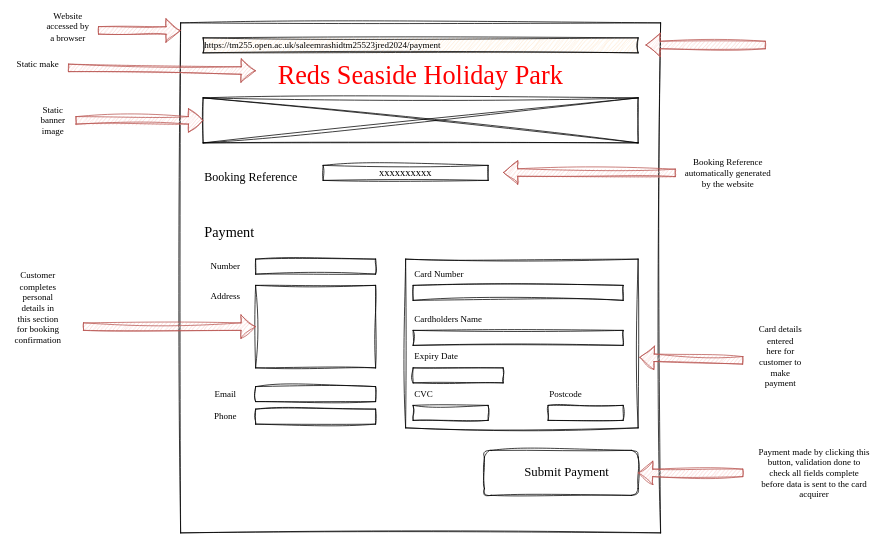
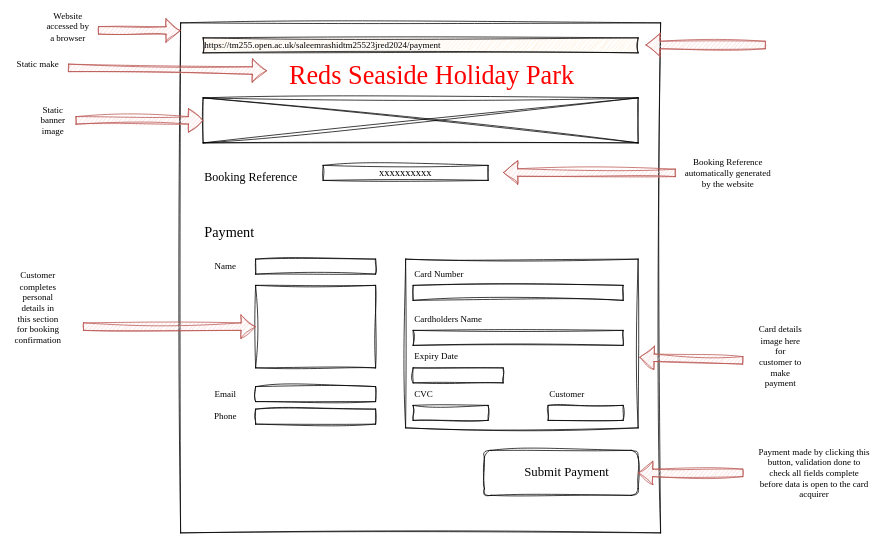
  <mxCell id="0" />
  <mxCell id="1" parent="0" />
  <mxCell id="2" value="" style="rounded=0;whiteSpace=wrap;html=1;sketch=1;hachureGap=4;jiggle=2;curveFitting=1;fontFamily=Architects Daughter;fontSource=https%3A%2F%2Ffonts.googleapis.com%2Fcss%3Ffamily%3DArchitects%2BDaughter;" vertex="1" parent="1"><mxGeometry x="240" y="30" width="640" height="680" as="geometry" /></mxCell>
  <mxCell id="3" value="https://tm255.open.ac.uk/saleemrashidtm25523jred2024/payment" style="rounded=0;whiteSpace=wrap;html=1;sketch=1;hachureGap=4;jiggle=2;curveFitting=1;fontFamily=Architects Daughter;fontSource=https%3A%2F%2Ffonts.googleapis.com%2Fcss%3Ffamily%3DArchitects%2BDaughter;align=left;fillColor=#ffe6cc;" vertex="1" parent="1"><mxGeometry x="270" y="50" width="580" height="20" as="geometry" /></mxCell>
  <mxCell id="4" value="" style="rounded=0;whiteSpace=wrap;html=1;sketch=1;hachureGap=4;jiggle=2;curveFitting=1;fontFamily=Architects Daughter;fontSource=https%3A%2F%2Ffonts.googleapis.com%2Fcss%3Ffamily%3DArchitects%2BDaughter;" vertex="1" parent="1"><mxGeometry x="270" y="130" width="580" height="60" as="geometry" /></mxCell>
- <mxCell id="5" value="&lt;font color=&quot;#ff0000&quot; style=&quot;font-size: 35px;&quot;&gt;Reds Seaside Holiday Park&lt;/font&gt;" style="text;html=1;align=center;verticalAlign=middle;whiteSpace=wrap;rounded=0;fontFamily=Architects Daughter;fontSource=https%3A%2F%2Ffonts.googleapis.com%2Fcss%3Ffamily%3DArchitects%2BDaughter;" vertex="1" parent="1"><mxGeometry x="270" y="80" width="580" height="40" as="geometry" /></mxCell>
+ <mxCell id="5" value="&lt;font color=&quot;#ff0000&quot; style=&quot;font-size: 35px;&quot;&gt;Reds Seaside Holiday Park&lt;/font&gt;" style="text;html=1;align=center;verticalAlign=middle;whiteSpace=wrap;rounded=0;fontFamily=Architects Daughter;fontSource=https%3A%2F%2Ffonts.googleapis.com%2Fcss%3Ffamily%3DArchitects%2BDaughter;" vertex="1" parent="1"><mxGeometry x="285" y="80" width="580" height="40" as="geometry" /></mxCell>
  <mxCell id="6" value="" style="endArrow=none;html=1;rounded=0;sketch=1;hachureGap=4;jiggle=2;curveFitting=1;fontFamily=Architects Daughter;fontSource=https%3A%2F%2Ffonts.googleapis.com%2Fcss%3Ffamily%3DArchitects%2BDaughter;exitX=0;exitY=1;exitDx=0;exitDy=0;entryX=1;entryY=0;entryDx=0;entryDy=0;" edge="1" parent="1" source="4" target="4"><mxGeometry width="50" height="50" relative="1" as="geometry"><mxPoint x="520" y="350" as="sourcePoint" /><mxPoint x="570" y="300" as="targetPoint" /></mxGeometry></mxCell>
  <mxCell id="7" value="" style="endArrow=none;html=1;rounded=0;sketch=1;hachureGap=4;jiggle=2;curveFitting=1;fontFamily=Architects Daughter;fontSource=https%3A%2F%2Ffonts.googleapis.com%2Fcss%3Ffamily%3DArchitects%2BDaughter;exitX=0;exitY=0;exitDx=0;exitDy=0;entryX=1;entryY=1;entryDx=0;entryDy=0;" edge="1" parent="1" source="4" target="4"><mxGeometry width="50" height="50" relative="1" as="geometry"><mxPoint x="520" y="350" as="sourcePoint" /><mxPoint x="570" y="300" as="targetPoint" /></mxGeometry></mxCell>
  <mxCell id="8" value="mm/yyyy" style="text;html=1;align=center;verticalAlign=middle;whiteSpace=wrap;rounded=0;fontFamily=Architects Daughter;fontSource=https%3A%2F%2Ffonts.googleapis.com%2Fcss%3Ffamily%3DArchitects%2BDaughter;" vertex="1" parent="1"><mxGeometry x="580" y="395" width="60" height="30" as="geometry" /></mxCell>
  <mxCell id="9" value="" style="rounded=1;whiteSpace=wrap;html=1;sketch=1;hachureGap=4;jiggle=2;curveFitting=1;fontFamily=Architects Daughter;fontSource=https%3A%2F%2Ffonts.googleapis.com%2Fcss%3Ffamily%3DArchitects%2BDaughter;" vertex="1" parent="1"><mxGeometry x="645" y="600" width="205" height="60" as="geometry" /></mxCell>
  <mxCell id="10" value="Submit Payment" style="text;html=1;align=center;verticalAlign=middle;whiteSpace=wrap;rounded=0;fontFamily=Architects Daughter;fontSource=https%3A%2F%2Ffonts.googleapis.com%2Fcss%3Ffamily%3DArchitects%2BDaughter;" vertex="1" parent="1"><mxGeometry x="710" y="535" width="60" height="30" as="geometry" /></mxCell>
  <mxCell id="11" value="" style="group" vertex="1" connectable="0" parent="1"><mxGeometry x="270" y="280" width="580" height="290" as="geometry" /></mxCell>
  <mxCell id="12" value="&lt;font style=&quot;font-size: 19px;&quot;&gt;Payment&lt;/font&gt;" style="text;html=1;align=left;verticalAlign=middle;whiteSpace=wrap;rounded=0;fontFamily=Architects Daughter;fontSource=https%3A%2F%2Ffonts.googleapis.com%2Fcss%3Ffamily%3DArchitects%2BDaughter;" vertex="1" parent="11"><mxGeometry width="280" height="60" as="geometry" /></mxCell>
- <mxCell id="13" value="Number" style="text;html=1;align=center;verticalAlign=middle;whiteSpace=wrap;rounded=0;fontFamily=Architects Daughter;fontSource=https%3A%2F%2Ffonts.googleapis.com%2Fcss%3Ffamily%3DArchitects%2BDaughter;" vertex="1" parent="11"><mxGeometry y="60" width="60" height="30" as="geometry" /></mxCell>
+ <mxCell id="13" value="Name" style="text;html=1;align=center;verticalAlign=middle;whiteSpace=wrap;rounded=0;fontFamily=Architects Daughter;fontSource=https%3A%2F%2Ffonts.googleapis.com%2Fcss%3Ffamily%3DArchitects%2BDaughter;" vertex="1" parent="11"><mxGeometry y="60" width="60" height="30" as="geometry" /></mxCell>
  <mxCell id="14" value="" style="rounded=0;whiteSpace=wrap;html=1;sketch=1;hachureGap=4;jiggle=2;curveFitting=1;fontFamily=Architects Daughter;fontSource=https%3A%2F%2Ffonts.googleapis.com%2Fcss%3Ffamily%3DArchitects%2BDaughter;" vertex="1" parent="11"><mxGeometry x="70" y="65" width="160" height="20" as="geometry" /></mxCell>
- <mxCell id="15" value="Address" style="text;html=1;align=center;verticalAlign=middle;whiteSpace=wrap;rounded=0;fontFamily=Architects Daughter;fontSource=https%3A%2F%2Ffonts.googleapis.com%2Fcss%3Ffamily%3DArchitects%2BDaughter;" vertex="1" parent="11"><mxGeometry y="100" width="60" height="30" as="geometry" /></mxCell>
  <mxCell id="16" value="" style="rounded=0;whiteSpace=wrap;html=1;sketch=1;hachureGap=4;jiggle=2;curveFitting=1;fontFamily=Architects Daughter;fontSource=https%3A%2F%2Ffonts.googleapis.com%2Fcss%3Ffamily%3DArchitects%2BDaughter;" vertex="1" parent="11"><mxGeometry x="70" y="100" width="160" height="110" as="geometry" /></mxCell>
  <mxCell id="17" value="Email" style="text;html=1;align=center;verticalAlign=middle;whiteSpace=wrap;rounded=0;fontFamily=Architects Daughter;fontSource=https%3A%2F%2Ffonts.googleapis.com%2Fcss%3Ffamily%3DArchitects%2BDaughter;" vertex="1" parent="11"><mxGeometry y="230" width="60" height="30" as="geometry" /></mxCell>
  <mxCell id="18" value="" style="rounded=0;whiteSpace=wrap;html=1;sketch=1;hachureGap=4;jiggle=2;curveFitting=1;fontFamily=Architects Daughter;fontSource=https%3A%2F%2Ffonts.googleapis.com%2Fcss%3Ffamily%3DArchitects%2BDaughter;" vertex="1" parent="11"><mxGeometry x="70" y="235" width="160" height="20" as="geometry" /></mxCell>
  <mxCell id="19" value="Phone" style="text;html=1;align=center;verticalAlign=middle;whiteSpace=wrap;rounded=0;fontFamily=Architects Daughter;fontSource=https%3A%2F%2Ffonts.googleapis.com%2Fcss%3Ffamily%3DArchitects%2BDaughter;" vertex="1" parent="11"><mxGeometry y="260" width="60" height="30" as="geometry" /></mxCell>
  <mxCell id="20" value="" style="rounded=0;whiteSpace=wrap;html=1;sketch=1;hachureGap=4;jiggle=2;curveFitting=1;fontFamily=Architects Daughter;fontSource=https%3A%2F%2Ffonts.googleapis.com%2Fcss%3Ffamily%3DArchitects%2BDaughter;" vertex="1" parent="11"><mxGeometry x="70" y="265" width="160" height="20" as="geometry" /></mxCell>
  <mxCell id="21" value="" style="rounded=0;whiteSpace=wrap;html=1;sketch=1;hachureGap=4;jiggle=2;curveFitting=1;fontFamily=Architects Daughter;fontSource=https%3A%2F%2Ffonts.googleapis.com%2Fcss%3Ffamily%3DArchitects%2BDaughter;" vertex="1" parent="11"><mxGeometry x="270" y="65" width="310" height="225" as="geometry" /></mxCell>
  <mxCell id="22" value="Card Number" style="text;html=1;align=left;verticalAlign=middle;whiteSpace=wrap;rounded=0;fontFamily=Architects Daughter;fontSource=https%3A%2F%2Ffonts.googleapis.com%2Fcss%3Ffamily%3DArchitects%2BDaughter;" vertex="1" parent="11"><mxGeometry x="280" y="70" width="90" height="30" as="geometry" /></mxCell>
  <mxCell id="23" value="" style="rounded=0;whiteSpace=wrap;html=1;sketch=1;hachureGap=4;jiggle=2;curveFitting=1;fontFamily=Architects Daughter;fontSource=https%3A%2F%2Ffonts.googleapis.com%2Fcss%3Ffamily%3DArchitects%2BDaughter;" vertex="1" parent="11"><mxGeometry x="280" y="100" width="280" height="20" as="geometry" /></mxCell>
  <mxCell id="24" value="Cardholders Name" style="text;html=1;align=left;verticalAlign=middle;whiteSpace=wrap;rounded=0;fontFamily=Architects Daughter;fontSource=https%3A%2F%2Ffonts.googleapis.com%2Fcss%3Ffamily%3DArchitects%2BDaughter;" vertex="1" parent="11"><mxGeometry x="280" y="130" width="110" height="30" as="geometry" /></mxCell>
  <mxCell id="25" value="" style="rounded=0;whiteSpace=wrap;html=1;sketch=1;hachureGap=4;jiggle=2;curveFitting=1;fontFamily=Architects Daughter;fontSource=https%3A%2F%2Ffonts.googleapis.com%2Fcss%3Ffamily%3DArchitects%2BDaughter;" vertex="1" parent="11"><mxGeometry x="280" y="160" width="280" height="20" as="geometry" /></mxCell>
  <mxCell id="26" value="Expiry Date" style="text;html=1;align=left;verticalAlign=middle;whiteSpace=wrap;rounded=0;fontFamily=Architects Daughter;fontSource=https%3A%2F%2Ffonts.googleapis.com%2Fcss%3Ffamily%3DArchitects%2BDaughter;" vertex="1" parent="11"><mxGeometry x="280" y="180" width="90" height="30" as="geometry" /></mxCell>
  <mxCell id="27" value="" style="rounded=0;whiteSpace=wrap;html=1;sketch=1;hachureGap=4;jiggle=2;curveFitting=1;fontFamily=Architects Daughter;fontSource=https%3A%2F%2Ffonts.googleapis.com%2Fcss%3Ffamily%3DArchitects%2BDaughter;" vertex="1" parent="11"><mxGeometry x="280" y="210" width="120" height="20" as="geometry" /></mxCell>
  <mxCell id="28" value="" style="rounded=0;whiteSpace=wrap;html=1;sketch=1;hachureGap=4;jiggle=2;curveFitting=1;fontFamily=Architects Daughter;fontSource=https%3A%2F%2Ffonts.googleapis.com%2Fcss%3Ffamily%3DArchitects%2BDaughter;" vertex="1" parent="11"><mxGeometry x="460" y="260" width="100" height="20" as="geometry" /></mxCell>
  <mxCell id="29" value="" style="rounded=0;whiteSpace=wrap;html=1;sketch=1;hachureGap=4;jiggle=2;curveFitting=1;fontFamily=Architects Daughter;fontSource=https%3A%2F%2Ffonts.googleapis.com%2Fcss%3Ffamily%3DArchitects%2BDaughter;" vertex="1" parent="11"><mxGeometry x="280" y="260" width="100" height="20" as="geometry" /></mxCell>
  <mxCell id="30" value="CVC" style="text;html=1;align=left;verticalAlign=middle;whiteSpace=wrap;rounded=0;fontFamily=Architects Daughter;fontSource=https%3A%2F%2Ffonts.googleapis.com%2Fcss%3Ffamily%3DArchitects%2BDaughter;" vertex="1" parent="11"><mxGeometry x="280" y="230" width="90" height="30" as="geometry" /></mxCell>
- <mxCell id="31" value="Postcode" style="text;html=1;align=left;verticalAlign=middle;whiteSpace=wrap;rounded=0;fontFamily=Architects Daughter;fontSource=https%3A%2F%2Ffonts.googleapis.com%2Fcss%3Ffamily%3DArchitects%2BDaughter;" vertex="1" parent="11"><mxGeometry x="460" y="230" width="90" height="30" as="geometry" /></mxCell>
+ <mxCell id="31" value="Customer" style="text;html=1;align=left;verticalAlign=middle;whiteSpace=wrap;rounded=0;fontFamily=Architects Daughter;fontSource=https%3A%2F%2Ffonts.googleapis.com%2Fcss%3Ffamily%3DArchitects%2BDaughter;" vertex="1" parent="11"><mxGeometry x="460" y="230" width="90" height="30" as="geometry" /></mxCell>
  <mxCell id="32" value="&lt;font style=&quot;font-size: 17px;&quot;&gt;Submit Payment&lt;/font&gt;" style="text;html=1;align=center;verticalAlign=middle;whiteSpace=wrap;rounded=0;fontFamily=Architects Daughter;fontSource=https%3A%2F%2Ffonts.googleapis.com%2Fcss%3Ffamily%3DArchitects%2BDaughter;" vertex="1" parent="1"><mxGeometry x="680" y="615" width="150" height="30" as="geometry" /></mxCell>
  <mxCell id="33" value="&lt;font style=&quot;font-size: 16px;&quot;&gt;Booking Reference&lt;/font&gt;" style="text;html=1;align=left;verticalAlign=middle;whiteSpace=wrap;rounded=0;fontFamily=Architects Daughter;fontSource=https%3A%2F%2Ffonts.googleapis.com%2Fcss%3Ffamily%3DArchitects%2BDaughter;" vertex="1" parent="1"><mxGeometry x="270" y="220" width="170" height="30" as="geometry" /></mxCell>
  <mxCell id="34" value="" style="rounded=0;whiteSpace=wrap;html=1;sketch=1;hachureGap=4;jiggle=2;curveFitting=1;fontFamily=Architects Daughter;fontSource=https%3A%2F%2Ffonts.googleapis.com%2Fcss%3Ffamily%3DArchitects%2BDaughter;" vertex="1" parent="1"><mxGeometry x="430" y="220" width="220" height="20" as="geometry" /></mxCell>
  <mxCell id="35" value="&lt;font style=&quot;font-size: 14px;&quot;&gt;xxxxxxxxxx&lt;/font&gt;" style="text;html=1;align=center;verticalAlign=middle;whiteSpace=wrap;rounded=0;fontFamily=Architects Daughter;fontSource=https%3A%2F%2Ffonts.googleapis.com%2Fcss%3Ffamily%3DArchitects%2BDaughter;" vertex="1" parent="1"><mxGeometry x="455" y="215" width="170" height="30" as="geometry" /></mxCell>
  <mxCell id="36" value="" style="shape=flexArrow;endArrow=classic;html=1;rounded=0;sketch=1;hachureGap=4;jiggle=2;curveFitting=1;fontFamily=Architects Daughter;fontSource=https%3A%2F%2Ffonts.googleapis.com%2Fcss%3Ffamily%3DArchitects%2BDaughter;labelBackgroundColor=#FF0000;fillColor=#f8cecc;strokeColor=#b85450;" edge="1" parent="1"><mxGeometry width="50" height="50" relative="1" as="geometry"><mxPoint x="900" y="230" as="sourcePoint" /><mxPoint x="670" y="229.5" as="targetPoint" /></mxGeometry></mxCell>
  <mxCell id="37" value="Booking Reference automatically generated by the website" style="text;html=1;align=center;verticalAlign=middle;whiteSpace=wrap;rounded=0;fontFamily=Architects Daughter;fontSource=https%3A%2F%2Ffonts.googleapis.com%2Fcss%3Ffamily%3DArchitects%2BDaughter;" vertex="1" parent="1"><mxGeometry x="910" y="190" width="120" height="80" as="geometry" /></mxCell>
  <mxCell id="38" value="" style="shape=flexArrow;endArrow=classic;html=1;rounded=0;sketch=1;hachureGap=4;jiggle=2;curveFitting=1;fontFamily=Architects Daughter;fontSource=https%3A%2F%2Ffonts.googleapis.com%2Fcss%3Ffamily%3DArchitects%2BDaughter;entryX=0;entryY=0.5;entryDx=0;entryDy=0;fillColor=#f8cecc;strokeColor=#b85450;" edge="1" parent="1" target="4"><mxGeometry width="50" height="50" relative="1" as="geometry"><mxPoint x="100" y="160" as="sourcePoint" /><mxPoint x="220" y="160" as="targetPoint" /></mxGeometry></mxCell>
  <mxCell id="39" value="Static banner image" style="text;html=1;align=center;verticalAlign=middle;whiteSpace=wrap;rounded=0;fontFamily=Architects Daughter;fontSource=https%3A%2F%2Ffonts.googleapis.com%2Fcss%3Ffamily%3DArchitects%2BDaughter;" vertex="1" parent="1"><mxGeometry x="40" y="145" width="60" height="30" as="geometry" /></mxCell>
  <mxCell id="40" value="" style="shape=flexArrow;endArrow=classic;html=1;rounded=0;sketch=1;hachureGap=4;jiggle=2;curveFitting=1;fontFamily=Architects Daughter;fontSource=https%3A%2F%2Ffonts.googleapis.com%2Fcss%3Ffamily%3DArchitects%2BDaughter;entryX=0.121;entryY=0.346;entryDx=0;entryDy=0;entryPerimeter=0;fillColor=#f8cecc;strokeColor=#b85450;" edge="1" parent="1" target="5"><mxGeometry width="50" height="50" relative="1" as="geometry"><mxPoint x="90" y="90" as="sourcePoint" /><mxPoint x="150" y="90" as="targetPoint" /></mxGeometry></mxCell>
  <mxCell id="41" value="Static make" style="text;html=1;align=center;verticalAlign=middle;whiteSpace=wrap;rounded=0;fontFamily=Architects Daughter;fontSource=https%3A%2F%2Ffonts.googleapis.com%2Fcss%3Ffamily%3DArchitects%2BDaughter;" vertex="1" parent="1"><mxGeometry x="20" y="70" width="60" height="30" as="geometry" /></mxCell>
  <mxCell id="42" value="" style="shape=flexArrow;endArrow=classic;html=1;rounded=0;sketch=1;hachureGap=4;jiggle=2;curveFitting=1;fontFamily=Architects Daughter;fontSource=https%3A%2F%2Ffonts.googleapis.com%2Fcss%3Ffamily%3DArchitects%2BDaughter;fillColor=#f8cecc;strokeColor=#b85450;" edge="1" parent="1"><mxGeometry width="50" height="50" relative="1" as="geometry"><mxPoint x="1020" y="59.5" as="sourcePoint" /><mxPoint x="860" y="59.5" as="targetPoint" /></mxGeometry></mxCell>
  <mxCell id="43" value="" style="shape=flexArrow;endArrow=classic;html=1;rounded=0;sketch=1;hachureGap=4;jiggle=2;curveFitting=1;fontFamily=Architects Daughter;fontSource=https%3A%2F%2Ffonts.googleapis.com%2Fcss%3Ffamily%3DArchitects%2BDaughter;entryX=0;entryY=0.015;entryDx=0;entryDy=0;entryPerimeter=0;fillColor=#f8cecc;strokeColor=#b85450;" edge="1" parent="1" target="2"><mxGeometry width="50" height="50" relative="1" as="geometry"><mxPoint x="130" y="40" as="sourcePoint" /><mxPoint x="180" y="-10" as="targetPoint" /></mxGeometry></mxCell>
  <mxCell id="44" value="Website accessed by a browser" style="text;html=1;align=center;verticalAlign=middle;whiteSpace=wrap;rounded=0;fontFamily=Architects Daughter;fontSource=https%3A%2F%2Ffonts.googleapis.com%2Fcss%3Ffamily%3DArchitects%2BDaughter;" vertex="1" parent="1"><mxGeometry x="60" y="20" width="60" height="30" as="geometry" /></mxCell>
  <mxCell id="45" value="" style="shape=flexArrow;endArrow=classic;html=1;rounded=0;sketch=1;hachureGap=4;jiggle=2;curveFitting=1;fontFamily=Architects Daughter;fontSource=https%3A%2F%2Ffonts.googleapis.com%2Fcss%3Ffamily%3DArchitects%2BDaughter;fillColor=#f8cecc;strokeColor=#b85450;" edge="1" parent="1" target="16"><mxGeometry width="50" height="50" relative="1" as="geometry"><mxPoint x="110" y="435" as="sourcePoint" /><mxPoint x="160" y="425" as="targetPoint" /></mxGeometry></mxCell>
  <mxCell id="46" value="Customer completes personal details in this section for booking confirmation" style="text;html=1;align=center;verticalAlign=middle;whiteSpace=wrap;rounded=0;fontFamily=Architects Daughter;fontSource=https%3A%2F%2Ffonts.googleapis.com%2Fcss%3Ffamily%3DArchitects%2BDaughter;" vertex="1" parent="1"><mxGeometry x="20" y="395" width="60" height="30" as="geometry" /></mxCell>
  <mxCell id="47" value="" style="shape=flexArrow;endArrow=classic;html=1;rounded=0;sketch=1;hachureGap=4;jiggle=2;curveFitting=1;fontFamily=Architects Daughter;fontSource=https%3A%2F%2Ffonts.googleapis.com%2Fcss%3Ffamily%3DArchitects%2BDaughter;entryX=1.006;entryY=0.582;entryDx=0;entryDy=0;entryPerimeter=0;fillColor=#f8cecc;strokeColor=#b85450;" edge="1" parent="1" target="21"><mxGeometry width="50" height="50" relative="1" as="geometry"><mxPoint x="990" y="480" as="sourcePoint" /><mxPoint x="1130" y="425" as="targetPoint" /></mxGeometry></mxCell>
- <mxCell id="48" value="Card details entered here for customer to make payment" style="text;html=1;align=center;verticalAlign=middle;whiteSpace=wrap;rounded=0;fontFamily=Architects Daughter;fontSource=https%3A%2F%2Ffonts.googleapis.com%2Fcss%3Ffamily%3DArchitects%2BDaughter;" vertex="1" parent="1"><mxGeometry x="1010" y="460" width="60" height="30" as="geometry" /></mxCell>
+ <mxCell id="48" value="Card details image here for customer to make payment" style="text;html=1;align=center;verticalAlign=middle;whiteSpace=wrap;rounded=0;fontFamily=Architects Daughter;fontSource=https%3A%2F%2Ffonts.googleapis.com%2Fcss%3Ffamily%3DArchitects%2BDaughter;" vertex="1" parent="1"><mxGeometry x="1010" y="460" width="60" height="30" as="geometry" /></mxCell>
  <mxCell id="49" value="" style="shape=flexArrow;endArrow=classic;html=1;rounded=0;sketch=1;hachureGap=4;jiggle=2;curveFitting=1;fontFamily=Architects Daughter;fontSource=https%3A%2F%2Ffonts.googleapis.com%2Fcss%3Ffamily%3DArchitects%2BDaughter;entryX=1;entryY=0.5;entryDx=0;entryDy=0;fillColor=#f8cecc;strokeColor=#b85450;" edge="1" parent="1" target="9"><mxGeometry width="50" height="50" relative="1" as="geometry"><mxPoint x="990" y="630" as="sourcePoint" /><mxPoint x="1030" y="620" as="targetPoint" /></mxGeometry></mxCell>
- <mxCell id="50" value="Payment made by clicking this button, validation done to check all fields complete before data is sent to the card acquirer" style="text;html=1;align=center;verticalAlign=middle;whiteSpace=wrap;rounded=0;fontFamily=Architects Daughter;fontSource=https%3A%2F%2Ffonts.googleapis.com%2Fcss%3Ffamily%3DArchitects%2BDaughter;" vertex="1" parent="1"><mxGeometry x="1010" y="615" width="150" height="30" as="geometry" /></mxCell>
+ <mxCell id="50" value="Payment made by clicking this button, validation done to check all fields complete before data is open to the card acquirer" style="text;html=1;align=center;verticalAlign=middle;whiteSpace=wrap;rounded=0;fontFamily=Architects Daughter;fontSource=https%3A%2F%2Ffonts.googleapis.com%2Fcss%3Ffamily%3DArchitects%2BDaughter;" vertex="1" parent="1"><mxGeometry x="1010" y="615" width="150" height="30" as="geometry" /></mxCell>
